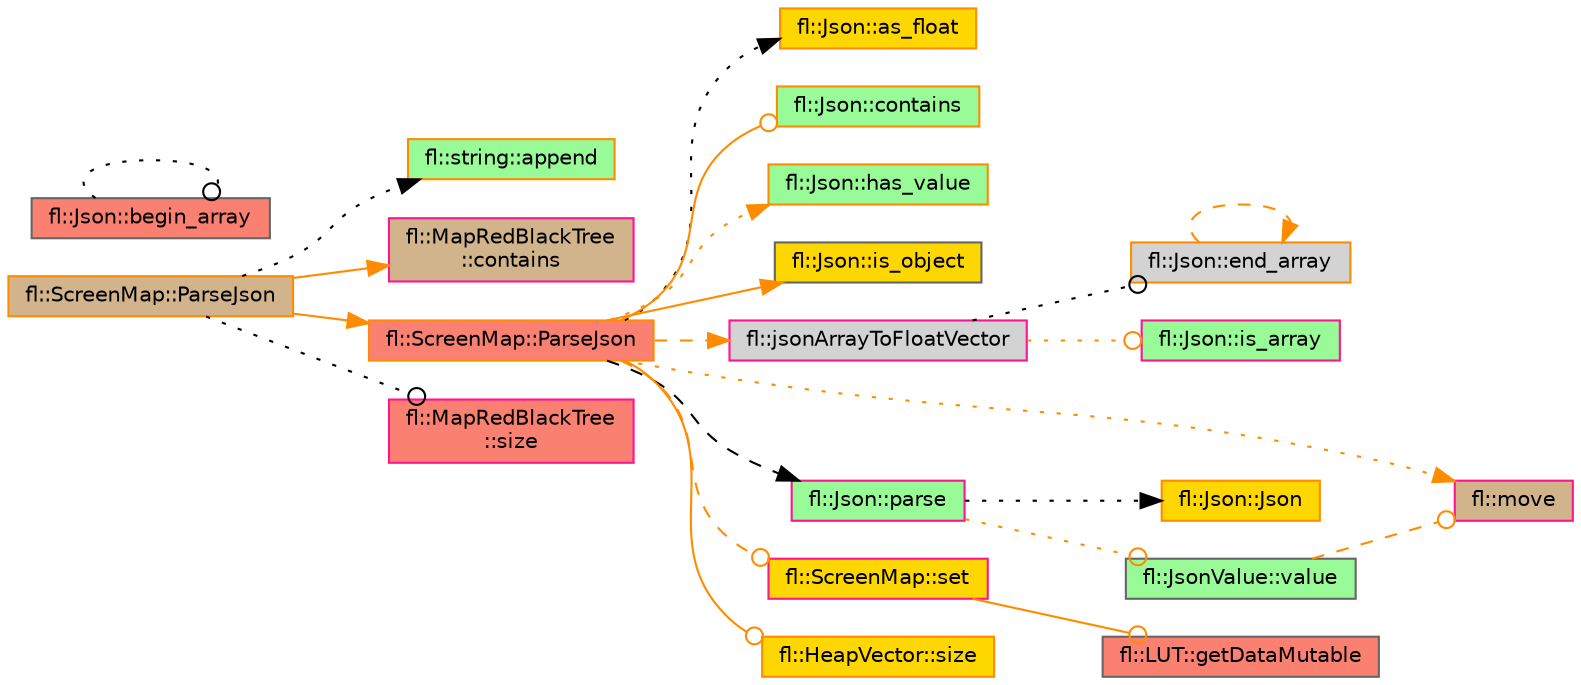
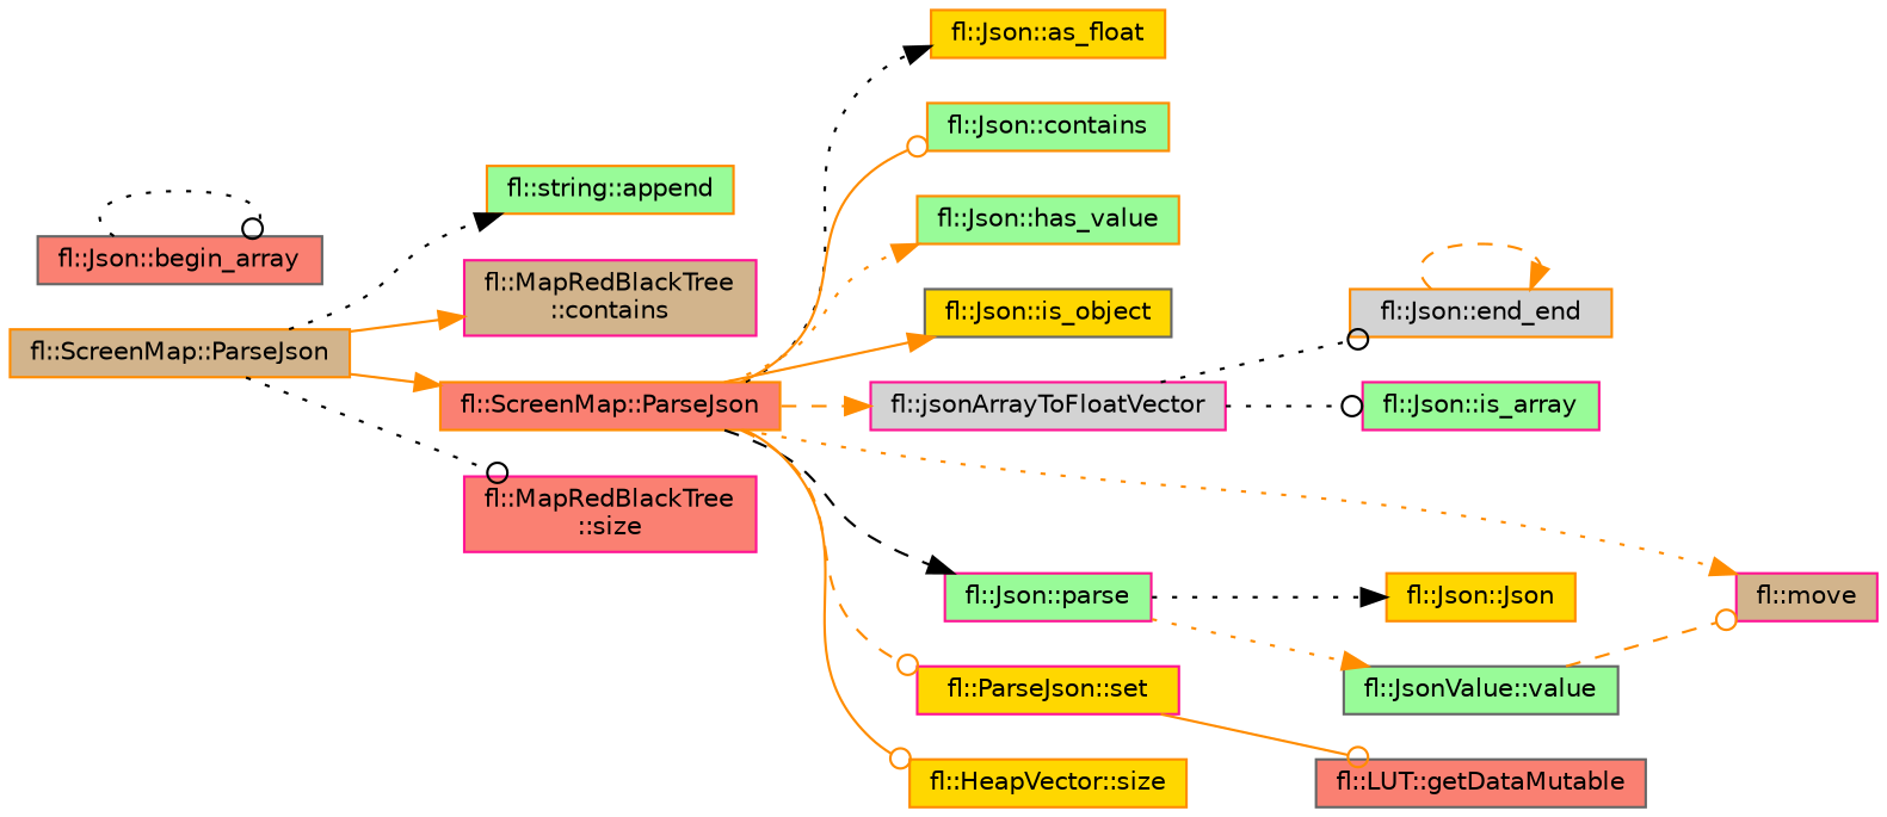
  digraph {
    rankdir=LR
    node [color=darkorange fillcolor=palegreen fontname=Helvetica fontsize=10 shape=box style=filled]
    edge [arrowhead=normal color=darkorange fontname=Helvetica fontsize=10 labelfontname=Helvetica labelfontsize=10 style=dotted]
    n1 [fillcolor=tan fontcolor=black height=0.2 label="fl::ScreenMap::ParseJson" width=0.4]
    n2 [height=0.2 label="fl::string::append" width=0.4]
    n3 [color=deeppink fillcolor=tan height=0.2 label="fl::MapRedBlackTree\l::contains" width=0.4]
    n4 [fillcolor=salmon height=0.2 label="fl::ScreenMap::ParseJson" width=0.4]
    n5 [color=deeppink fillcolor=salmon height=0.2 label="fl::MapRedBlackTree\l::size" width=0.4]
    n6 [fillcolor=gold height=0.2 label="fl::Json::as_float" width=0.4]
    n7 [height=0.2 label="fl::Json::contains" width=0.4]
    n8 [height=0.2 label="fl::Json::has_value" width=0.4]
    n9 [color=gray40 fillcolor=gold height=0.2 label="fl::Json::is_object" width=0.4]
    n10 [color=deeppink fillcolor=lightgrey height=0.2 label="fl::jsonArrayToFloatVector" width=0.4]
    n11 [color=deeppink fillcolor=tan height=0.2 label="fl::move" width=0.4]
    n12 [color=deeppink height=0.2 label="fl::Json::parse" width=0.4]
-   n13 [color=deeppink fillcolor=gold height=0.2 label="fl::ScreenMap::set" width=0.4]
+   n13 [color=deeppink fillcolor=gold height=0.2 label="fl::ParseJson::set" width=0.4]
    n14 [fillcolor=gold height=0.2 label="fl::HeapVector::size" width=0.4]
-   n15 [fillcolor=lightgrey height=0.2 label="fl::Json::end_array" width=0.4]
+   n15 [fillcolor=lightgrey height=0.2 label="fl::Json::end_end" width=0.4]
    n16 [color=deeppink height=0.2 label="fl::Json::is_array" width=0.4]
    n17 [fillcolor=gold height=0.2 label="fl::Json::Json" width=0.4]
    n18 [color=gray40 height=0.2 label="fl::JsonValue::value" width=0.4]
    n19 [color=gray40 fillcolor=salmon height=0.2 label="fl::LUT::getDataMutable" width=0.4]
    n20 [color=gray40 fillcolor=salmon height=0.2 label="fl::Json::begin_array" width=0.4]
    n1 -> n2 [color=black]
    n1 -> n3 [style=solid]
    n1 -> n4 [style=solid]
    n1 -> n5 [arrowhead=odot color=black]
    n4 -> n6 [color=black]
    n4 -> n7 [arrowhead=odot style=solid]
    n4 -> n8
    n4 -> n9 [style=solid]
    n4 -> n10 [style=dashed]
    n4 -> n11
    n4 -> n12 [color=black style=dashed]
    n4 -> n13 [arrowhead=odot style=dashed]
    n4 -> n14 [arrowhead=odot style=solid]
    n10 -> n15 [arrowhead=odot color=black]
-   n10 -> n16 [arrowhead=odot]
+   n10 -> n16 [arrowhead=odot color=black]
    n12 -> n17 [color=black]
-   n12 -> n18 [arrowhead=odot]
+   n12 -> n18
    n13 -> n19 [arrowhead=odot style=solid]
    n15 -> n15 [style=dashed]
    n18 -> n11 [arrowhead=odot style=dashed]
    n20 -> n20 [arrowhead=odot color=black]
  }
